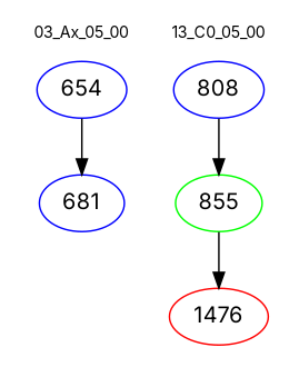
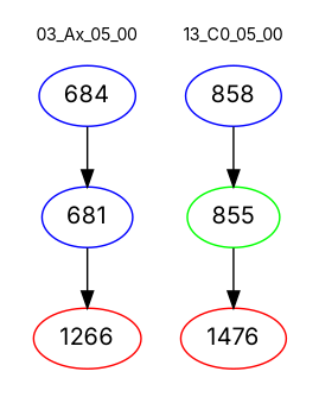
  digraph {
    fontname=Inter
    node [color=blue fontname=Inter]
    edge [color=black fontname=Inter]
-   n1 [label=654]
+   n1 [label=684]
    n2 [label=681]
-   n4 [label=808]
+   n3 [color=red label=1266]
+   n4 [label=858]
    n5 [color=green label=855]
    n6 [color=red label=1476]
    subgraph cluster_1 {
      color=white
      fontsize=10
      label="03_Ax_05_00"
      n1
      n2
+     n3
    }
    subgraph cluster_2 {
      color=white
      fontsize=10
      label="13_C0_05_00"
      n4
      n5
      n6
    }
    n1 -> n2
+   n2 -> n3
    n4 -> n5
    n5 -> n6
  }
